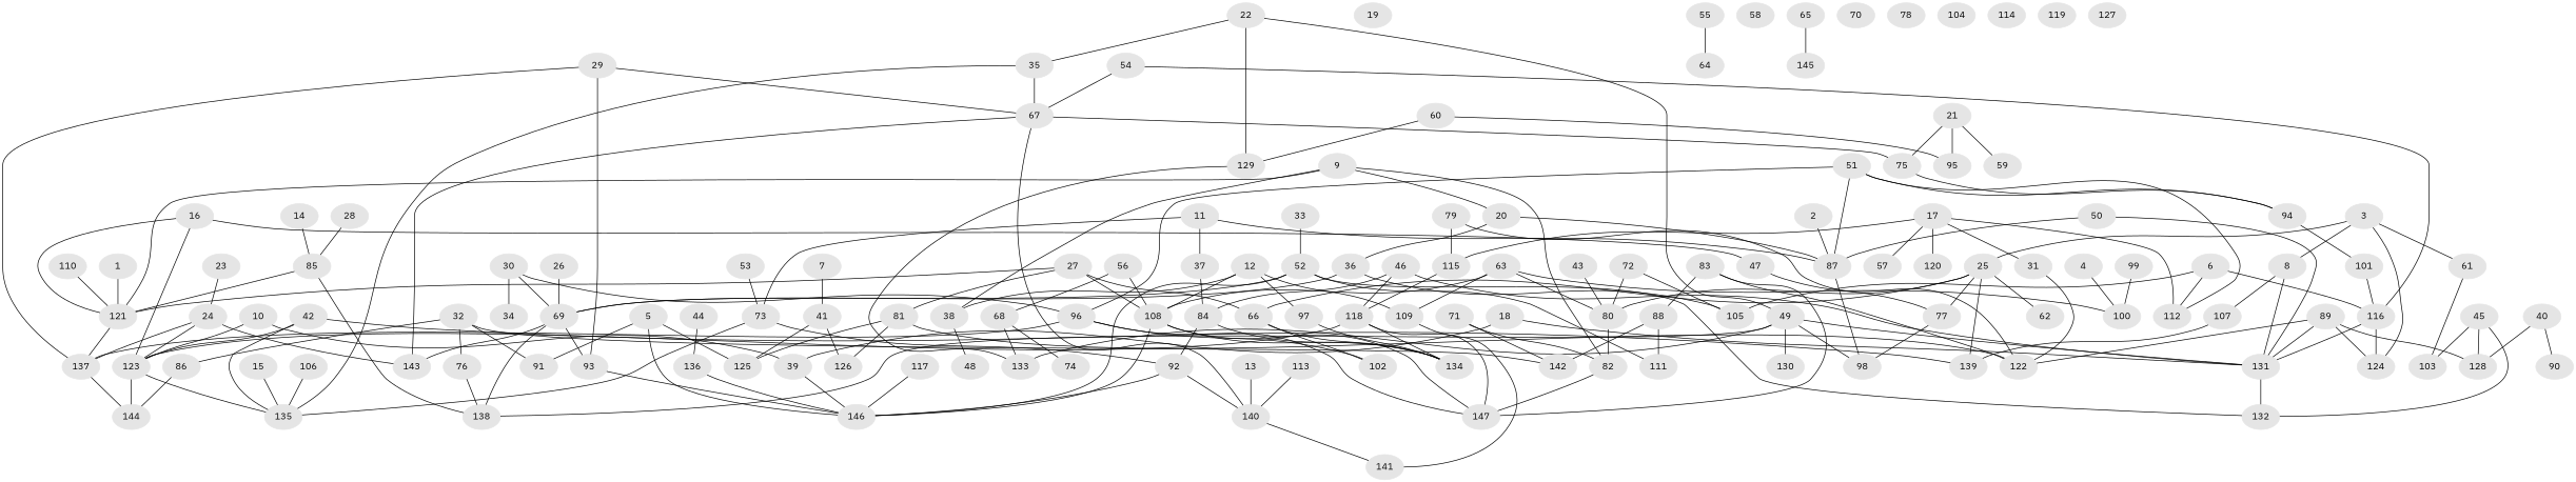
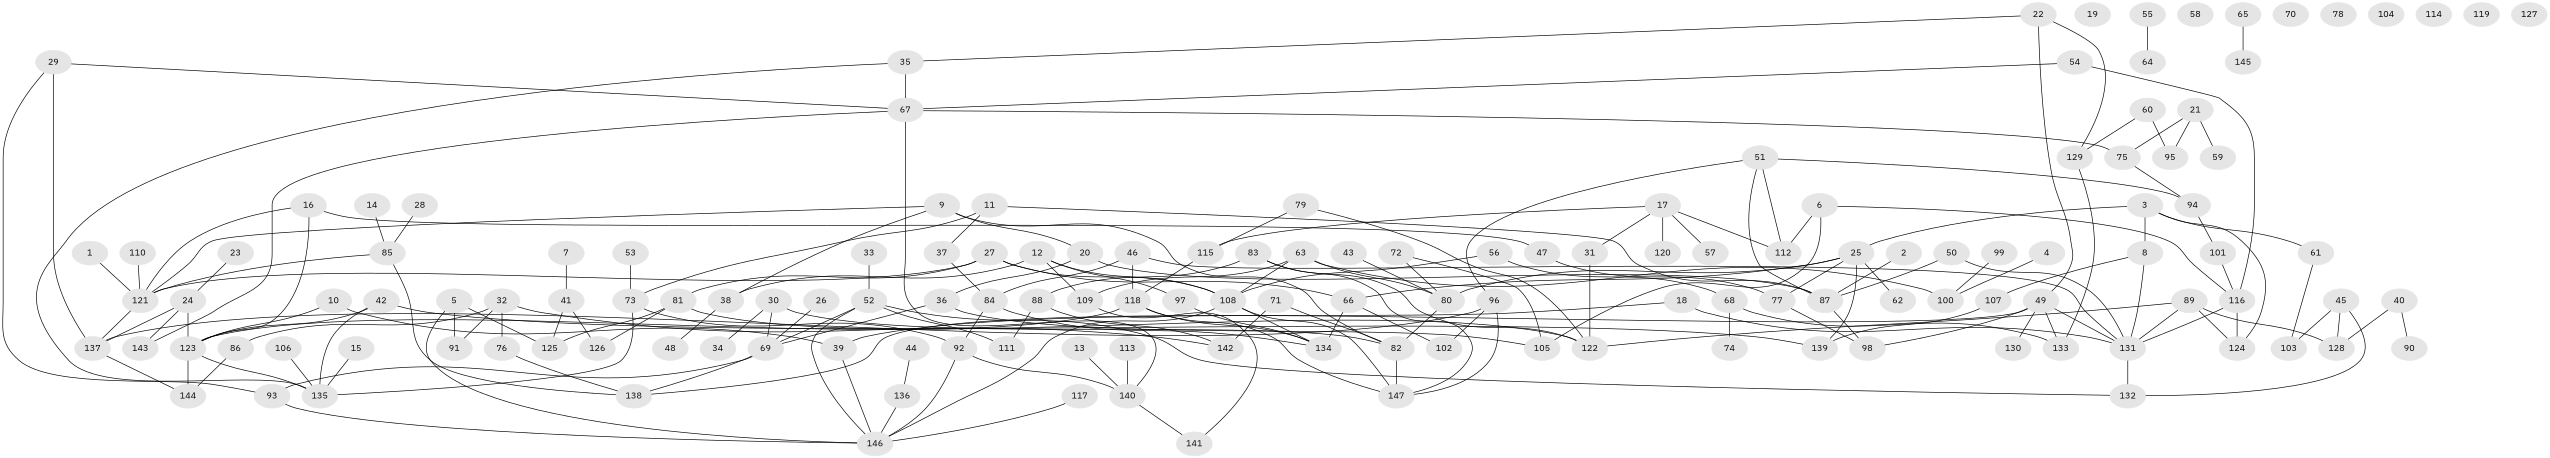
  graph {
    fontname="IBM Plex Sans"
    node [color=gray90 fontname="IBM Plex Sans" style=filled]
    edge [fontname="IBM Plex Sans"]
    1
    121
    137
    2
    87
    98
    3
    8
    25
    61
    124
    107
    131
    62
    66
    77
    80
    139
    103
    4
    100
    5
    91
    125
    146
    6
    105
    112
    116
    7
    41
    126
    132
    9
    20
    38
    82
    36
    48
    147
    10
    39
    123
    135
    144
    11
    37
    73
    84
    92
    96
    102
    12
    97
    108
    109
    134
    141
    13
    140
    14
    85
    138
    15
    16
    47
    17
    31
    57
    115
    120
    122
    118
    18
    19
    69
    21
    59
    75
    95
    94
    22
    35
    49
    129
    67
    130
    133
    23
    24
    143
    26
    93
    27
    81
    28
    29
    30
    34
    32
    76
    86
    142
    33
    52
    111
    40
    90
    128
    42
    43
    44
    136
    45
    46
    50
    51
    101
    53
    54
    55
    64
    56
    68
    74
    58
    60
    63
    65
    145
    70
    71
    72
    78
    79
    83
    88
    89
    99
    104
    106
    110
    113
    114
    117
    119
    127
    1 -- 121
    121 -- 137
    137 -- 144
    2 -- 87
    87 -- 98
    3 -- 8
    3 -- 25
    3 -- 61
    3 -- 124
    8 -- 107
    8 -- 131
    25 -- 62
    25 -- 66
    25 -- 77
    25 -- 80
    25 -- 139
    61 -- 103
    107 -- 139
    131 -- 132
    66 -- 102
    66 -- 134
    77 -- 98
    80 -- 82
    4 -- 100
    5 -- 91
    5 -- 125
    5 -- 146
    6 -- 105
    6 -- 112
    6 -- 116
    116 -- 124
    116 -- 131
    7 -- 41
    41 -- 125
    41 -- 126
    9 -- 121
    9 -- 20
    9 -- 38
    9 -- 82
    20 -- 87
    20 -- 36
    38 -- 48
    82 -- 147
    36 -- 105
    36 -- 69
    10 -- 39
    10 -- 123
    39 -- 146
    123 -- 135
    123 -- 144
    11 -- 87
    11 -- 37
    11 -- 73
    37 -- 84
    73 -- 135
    73 -- 92
    84 -- 92
    84 -- 134
    92 -- 146
    92 -- 140
    96 -- 137
    96 -- 147
    96 -- 102
    12 -- 38
    12 -- 97
    12 -- 108
    12 -- 109
    97 -- 134
    108 -- 146
    108 -- 147
    108 -- 134
    109 -- 141
    13 -- 140
    140 -- 141
    14 -- 85
    85 -- 121
    85 -- 138
    15 -- 135
    16 -- 121
    16 -- 123
    16 -- 47
    47 -- 77
    17 -- 112
    17 -- 31
    17 -- 57
    17 -- 115
    17 -- 120
    31 -- 122
    115 -- 118
    118 -- 147
    118 -- 123
    118 -- 134
    18 -- 131
    18 -- 39
    69 -- 138
-   69 -- 143
    69 -- 93
    21 -- 59
    21 -- 75
    21 -- 95
    75 -- 94
    94 -- 101
    22 -- 35
    22 -- 49
    22 -- 129
    35 -- 135
    35 -- 67
    49 -- 98
    49 -- 131
    49 -- 138
    49 -- 130
    49 -- 133
    129 -- 133
    67 -- 140
    67 -- 75
    67 -- 143
    23 -- 24
    24 -- 137
    24 -- 123
    24 -- 143
    26 -- 69
    93 -- 146
    27 -- 121
    27 -- 66
    27 -- 108
    27 -- 81
    81 -- 125
    81 -- 126
    81 -- 122
    28 -- 85
    29 -- 137
    29 -- 67
    29 -- 93
-   30 -- 96
+   30 -- 82
    30 -- 69
    30 -- 34
    32 -- 91
    32 -- 76
    32 -- 86
    32 -- 142
    76 -- 138
    86 -- 144
    33 -- 52
    52 -- 146
    52 -- 132
    52 -- 69
    52 -- 111
    40 -- 90
    40 -- 128
    42 -- 139
    42 -- 123
    42 -- 135
    43 -- 80
    44 -- 136
    136 -- 146
    45 -- 103
    45 -- 132
    45 -- 128
    46 -- 131
    46 -- 84
    46 -- 118
    50 -- 87
    50 -- 131
    51 -- 87
    51 -- 112
    51 -- 96
    51 -- 94
    101 -- 116
    53 -- 73
    54 -- 116
    54 -- 67
    55 -- 64
    56 -- 108
    56 -- 68
    68 -- 133
    68 -- 74
    60 -- 95
    60 -- 129
    63 -- 80
    63 -- 100
    63 -- 108
    63 -- 109
    65 -- 145
    71 -- 82
    71 -- 142
    72 -- 80
    72 -- 105
    79 -- 115
    79 -- 122
    83 -- 147
    83 -- 122
    83 -- 88
    88 -- 142
    88 -- 111
    89 -- 124
    89 -- 131
    89 -- 122
    89 -- 128
    99 -- 100
    106 -- 135
    110 -- 121
    113 -- 140
    117 -- 146
  }
